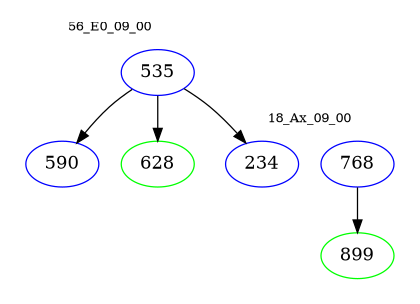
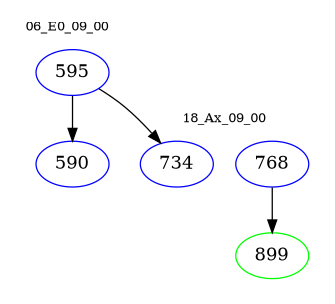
  digraph {
    node [color=blue]
    edge [color=black]
    n1 [label=768]
-   n2 [label=234]
+   n2 [label=734]
    n3 [color=green label=899]
-   n4 [label=535]
+   n4 [label=595]
    n5 [label=590]
-   n6 [color=green label=628]
    subgraph cluster_1 {
      color=white
      fontsize=10
      label="18_Ax_09_00"
      n1
      n2
      n3
    }
    subgraph cluster_2 {
      color=white
      fontsize=10
-     label="56_E0_09_00"
+     label="06_E0_09_00"
      n4
      n5
-     n6
    }
    n1 -> n3
    n4 -> n2
    n4 -> n5
-   n4 -> n6
  }
